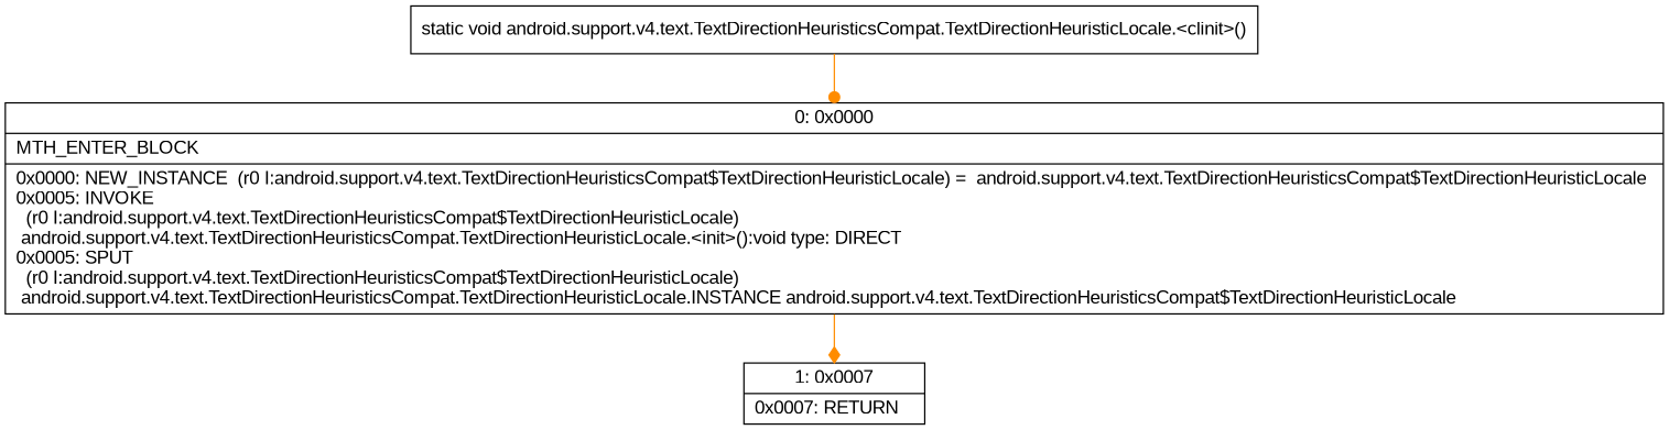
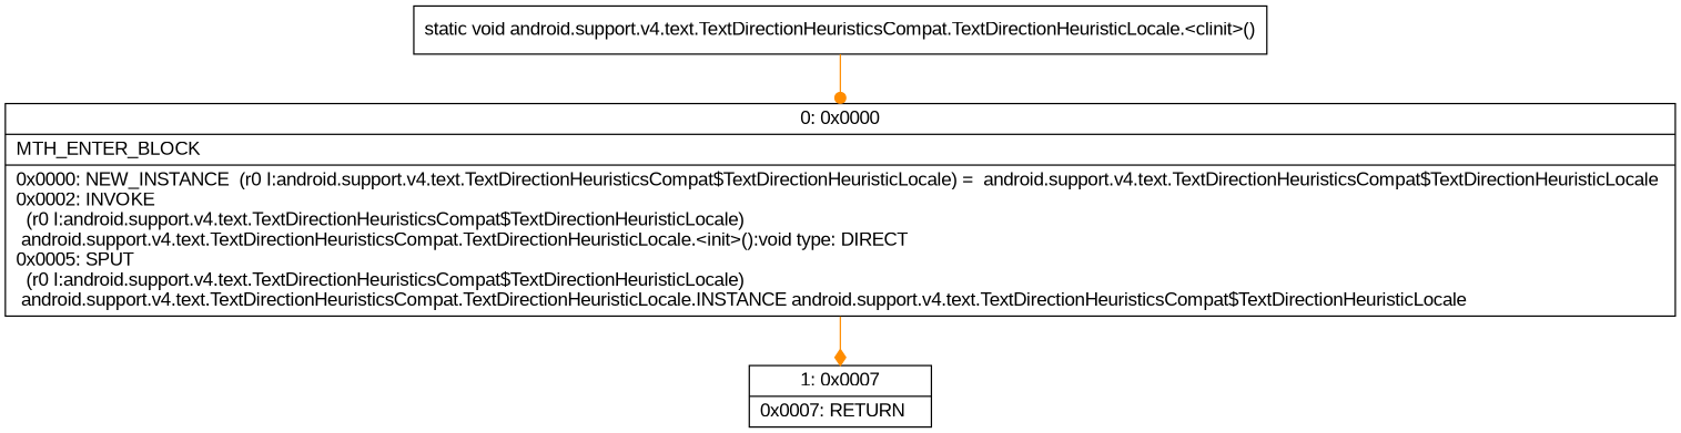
  digraph {
    fontname="Liberation Sans"
    node [shape=record fontname="Liberation Sans"]
    edge [color=darkorange fontname="Liberation Sans"]
-   n1 [label="{0\:\ 0x0000|MTH_ENTER_BLOCK\l|0x0000: NEW_INSTANCE  (r0 I:android.support.v4.text.TextDirectionHeuristicsCompat$TextDirectionHeuristicLocale) =  android.support.v4.text.TextDirectionHeuristicsCompat$TextDirectionHeuristicLocale \l0x0005: INVOKE  \l  (r0 I:android.support.v4.text.TextDirectionHeuristicsCompat$TextDirectionHeuristicLocale)\l android.support.v4.text.TextDirectionHeuristicsCompat.TextDirectionHeuristicLocale.\<init\>():void type: DIRECT \l0x0005: SPUT  \l  (r0 I:android.support.v4.text.TextDirectionHeuristicsCompat$TextDirectionHeuristicLocale)\l android.support.v4.text.TextDirectionHeuristicsCompat.TextDirectionHeuristicLocale.INSTANCE android.support.v4.text.TextDirectionHeuristicsCompat$TextDirectionHeuristicLocale \l}"]
+   n1 [label="{0\:\ 0x0000|MTH_ENTER_BLOCK\l|0x0000: NEW_INSTANCE  (r0 I:android.support.v4.text.TextDirectionHeuristicsCompat$TextDirectionHeuristicLocale) =  android.support.v4.text.TextDirectionHeuristicsCompat$TextDirectionHeuristicLocale \l0x0002: INVOKE  \l  (r0 I:android.support.v4.text.TextDirectionHeuristicsCompat$TextDirectionHeuristicLocale)\l android.support.v4.text.TextDirectionHeuristicsCompat.TextDirectionHeuristicLocale.\<init\>():void type: DIRECT \l0x0005: SPUT  \l  (r0 I:android.support.v4.text.TextDirectionHeuristicsCompat$TextDirectionHeuristicLocale)\l android.support.v4.text.TextDirectionHeuristicsCompat.TextDirectionHeuristicLocale.INSTANCE android.support.v4.text.TextDirectionHeuristicsCompat$TextDirectionHeuristicLocale \l}"]
    n2 [label="{1\:\ 0x0007|0x0007: RETURN   \l}"]
    n3 [label="{static void android.support.v4.text.TextDirectionHeuristicsCompat.TextDirectionHeuristicLocale.\<clinit\>() }"]
    n1 -> n2 [arrowhead=diamond]
    n3 -> n1 [arrowhead=dot]
  }
